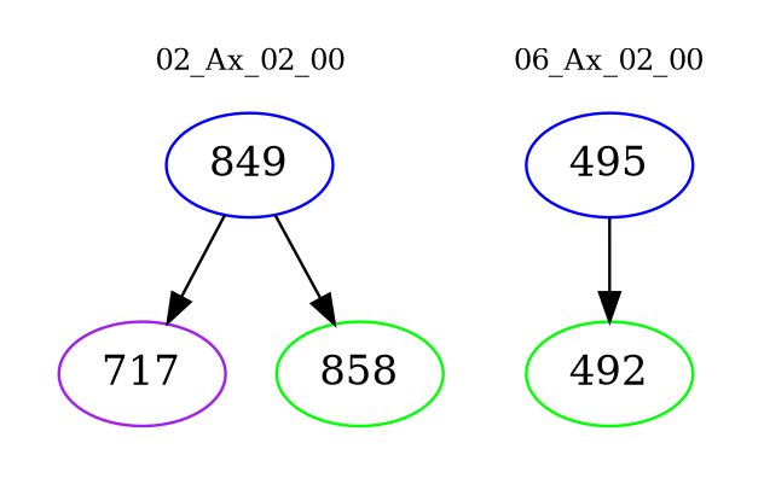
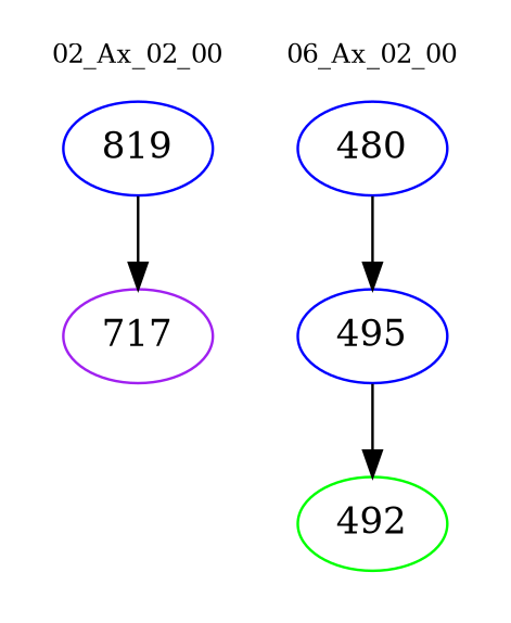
  digraph {
    node [color=blue]
    edge [color=black]
-   n1 [label=849]
+   n1 [label=819]
    n2 [color=purple label=717]
-   n3 [color=green label=858]
+   n4 [label=480]
    n5 [label=495]
    n6 [color=green label=492]
    subgraph cluster_1 {
      color=white
      fontsize=10
      label="02_Ax_02_00"
      n1
      n2
-     n3
    }
    subgraph cluster_2 {
      color=white
      fontsize=10
      label="06_Ax_02_00"
+     n4
      n5
      n6
    }
    n1 -> n2
-   n1 -> n3
+   n4 -> n5
    n5 -> n6
  }
